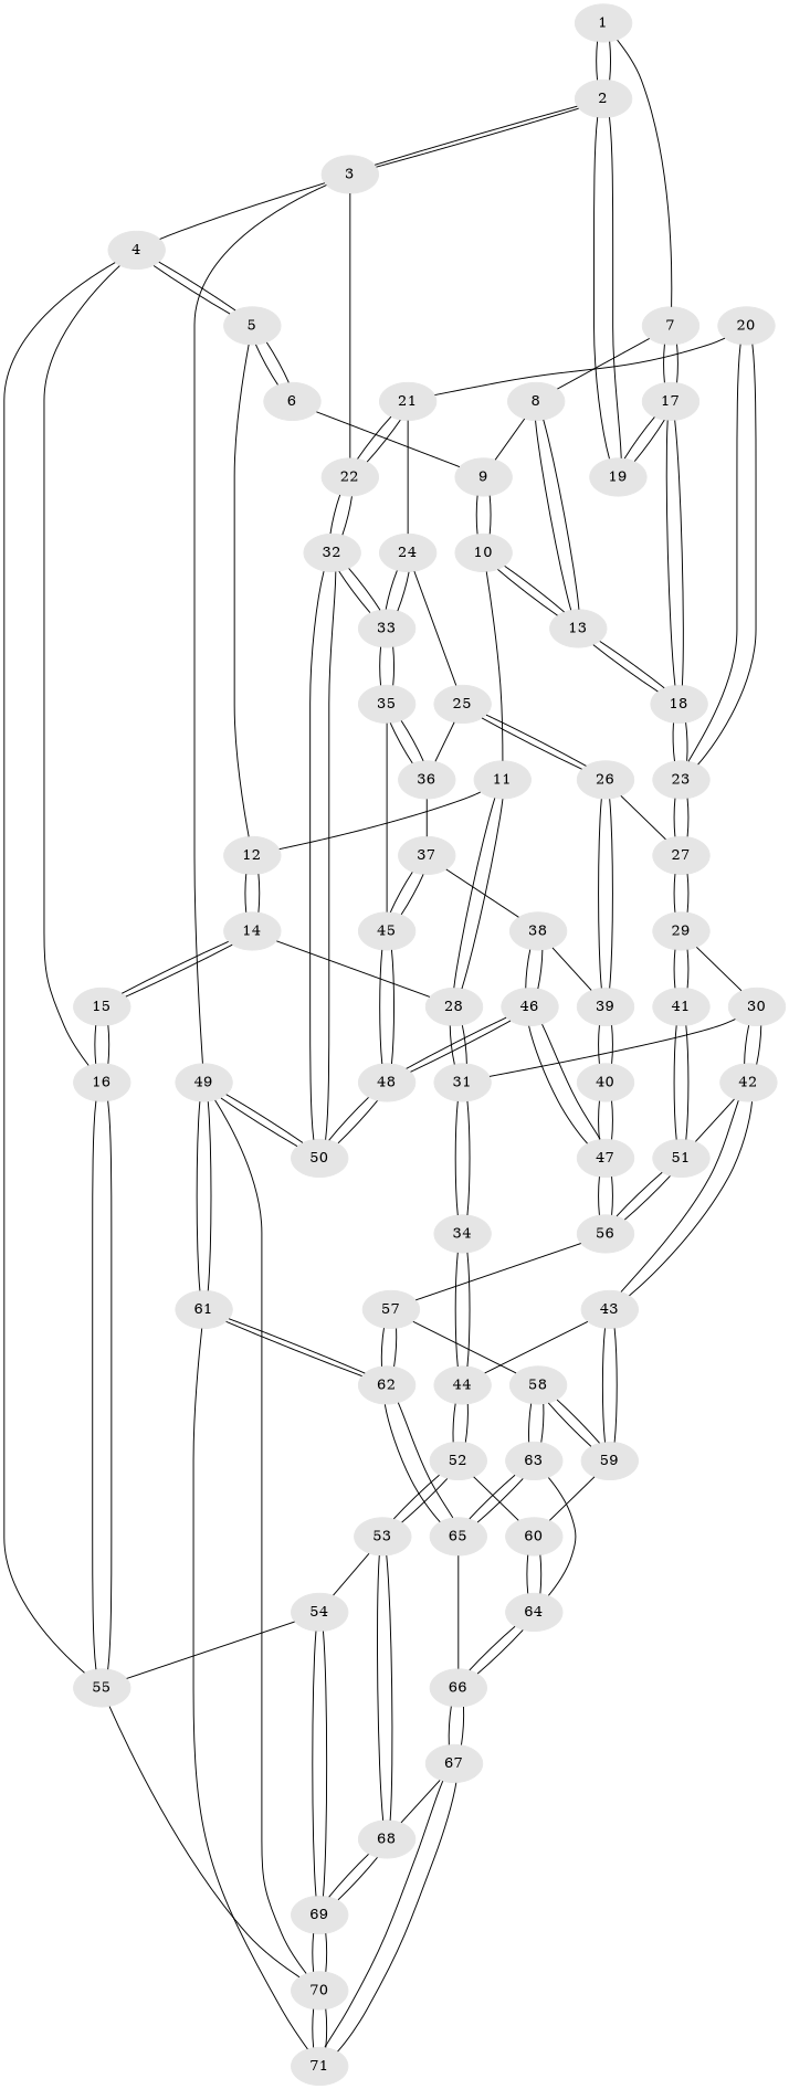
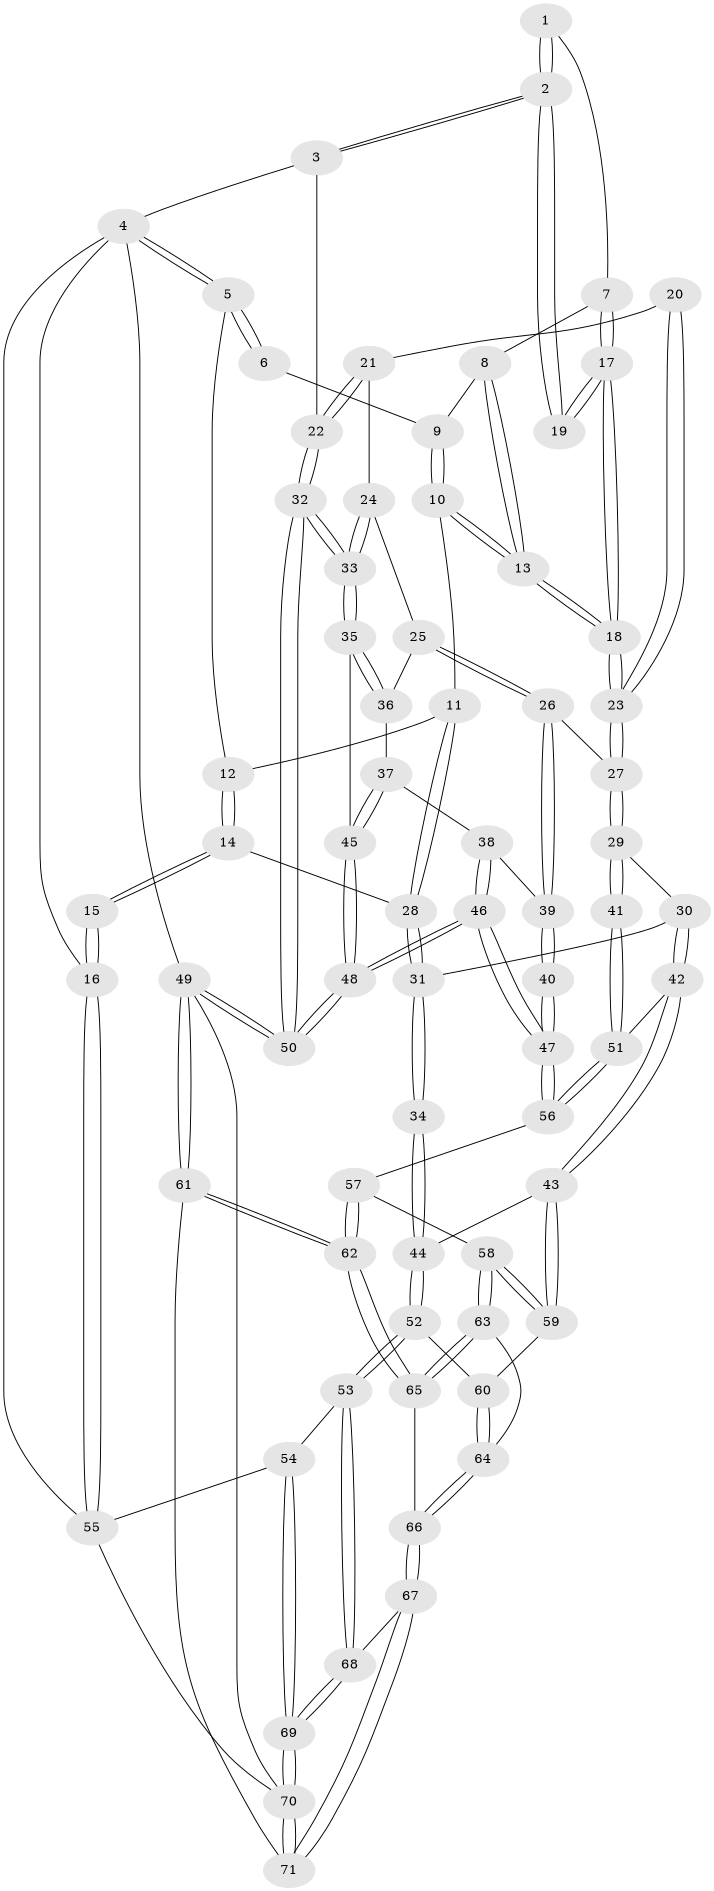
  graph {
    node [color=gray90 style=filled]
    1
    2
    7
    3
    19
    8
    17
    4
    22
    49
    5
    16
    55
    32
    50
    61
    70
    6
    12
    9
    14
    10
    13
    18
    11
    28
    31
    15
    23
    34
    44
    27
    20
    21
    24
    25
    33
    29
    26
    36
    35
    39
    37
    40
    30
    41
    42
    51
    43
    45
    52
    48
    38
    46
    47
    56
    59
    60
    53
    57
    62
    71
    54
    68
    64
    69
    58
    63
    65
    66
    67
    1 -- 2
    1 -- 2
    1 -- 7
    2 -- 3
    2 -- 3
    2 -- 19
    2 -- 19
    7 -- 8
    7 -- 17
    7 -- 17
    3 -- 4
    3 -- 22
-   3 -- 49
+   4 -- 49
    8 -- 9
    8 -- 13
    8 -- 13
    17 -- 19
    17 -- 19
    17 -- 18
    17 -- 18
    4 -- 5
    4 -- 5
    4 -- 16
    4 -- 55
    22 -- 32
    22 -- 32
    49 -- 50
    49 -- 50
    49 -- 61
    49 -- 61
    49 -- 70
    5 -- 6
    5 -- 6
    5 -- 12
    16 -- 55
    16 -- 55
    55 -- 70
    32 -- 50
    32 -- 50
    32 -- 33
    32 -- 33
    61 -- 62
    61 -- 62
    61 -- 71
    70 -- 71
    70 -- 71
    6 -- 9
    12 -- 14
    12 -- 14
    9 -- 10
    9 -- 10
    14 -- 28
    14 -- 15
    14 -- 15
    10 -- 13
    10 -- 13
    10 -- 11
    13 -- 18
    13 -- 18
    18 -- 23
    18 -- 23
    11 -- 12
    11 -- 28
    11 -- 28
    28 -- 31
    28 -- 31
    31 -- 34
    31 -- 34
    15 -- 16
    15 -- 16
    23 -- 27
    23 -- 27
    34 -- 44
    34 -- 44
    44 -- 52
    44 -- 52
    27 -- 29
    27 -- 29
    20 -- 23
    20 -- 23
    20 -- 21
    21 -- 22
    21 -- 22
    21 -- 24
    24 -- 25
    24 -- 33
    24 -- 33
    25 -- 26
    25 -- 26
    25 -- 36
    33 -- 35
    33 -- 35
    29 -- 30
    29 -- 41
    29 -- 41
    26 -- 27
    26 -- 39
    26 -- 39
    36 -- 37
    35 -- 36
    35 -- 36
    35 -- 45
    39 -- 40
    39 -- 40
    37 -- 45
    37 -- 45
    37 -- 38
    40 -- 47
    40 -- 47
    30 -- 31
    30 -- 42
    30 -- 42
    41 -- 51
    41 -- 51
    42 -- 51
    42 -- 43
    42 -- 43
    51 -- 56
    51 -- 56
    43 -- 44
    43 -- 59
    43 -- 59
    45 -- 48
    45 -- 48
    52 -- 60
    52 -- 53
    52 -- 53
    48 -- 50
    48 -- 50
    38 -- 39
    38 -- 46
    38 -- 46
    46 -- 48
    46 -- 48
    46 -- 47
    46 -- 47
    47 -- 56
    47 -- 56
    56 -- 57
    59 -- 60
    60 -- 64
    60 -- 64
    53 -- 54
    53 -- 68
    53 -- 68
    57 -- 62
    57 -- 62
    57 -- 58
    62 -- 65
    62 -- 65
    54 -- 55
    54 -- 69
    54 -- 69
    68 -- 69
    68 -- 69
    64 -- 66
    64 -- 66
    69 -- 70
    69 -- 70
    58 -- 59
    58 -- 59
    58 -- 63
    58 -- 63
    63 -- 64
    63 -- 65
    63 -- 65
    65 -- 66
    66 -- 67
    66 -- 67
    67 -- 71
    67 -- 71
    67 -- 68
  }
